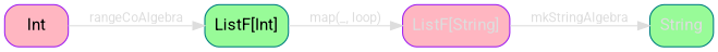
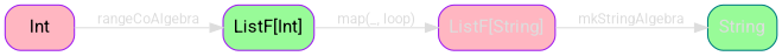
  digraph {
    rank=same
    rankdir=LR
    splines=false
    node [color=teal fillcolor=palegreen fontcolor="#000000" fontname="Segoe UI,Roboto,Helvetica,Arial,sans-serif" shape=rectangle style="rounded,filled"]
    edge [color="#dddddd" fontcolor="#dddddd" fontname="Segoe UI,Roboto,Helvetica,Arial,sans-serif" fontsize=11]
-   n1 [label="ListF[Int]"]
+   n1 [color=purple label="ListF[Int]"]
    n2 [color=purple fillcolor=lightpink fontcolor="#dddddd" label="ListF[String]"]
    n3 [fontcolor="#dddddd" label=String]
    n4 [color=purple fillcolor=lightpink label=Int]
    n1 -> n2 [label="map(_, loop)"]
    n2 -> n3 [label=mkStringAlgebra]
    n4 -> n1 [label=rangeCoAlgebra]
  }
